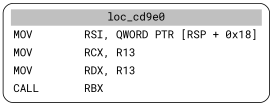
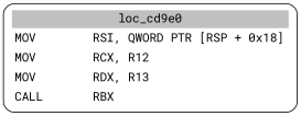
  digraph {
    fontname="Roboto Mono"
-   n1 [fontname="Roboto Mono" label=<<table border="0" cellborder="0" cellpadding="3"><tr><td align="center" colspan="2" bgcolor="grey">loc_cd9e0</td></tr><tr><td align="left">MOV        RSI, QWORD PTR [RSP + 0x18]</td></tr><tr><td align="left">MOV        RCX, R13</td></tr><tr><td align="left">MOV        RDX, R13</td></tr><tr><td align="left">CALL       RBX</td></tr></table>> shape=Mrecord]
+   n1 [fontname="Roboto Mono" label=<<table border="0" cellborder="0" cellpadding="3"><tr><td align="center" colspan="2" bgcolor="grey">loc_cd9e0</td></tr><tr><td align="left">MOV        RSI, QWORD PTR [RSP + 0x18]</td></tr><tr><td align="left">MOV        RCX, R12</td></tr><tr><td align="left">MOV        RDX, R13</td></tr><tr><td align="left">CALL       RBX</td></tr></table>> shape=Mrecord]
  }
